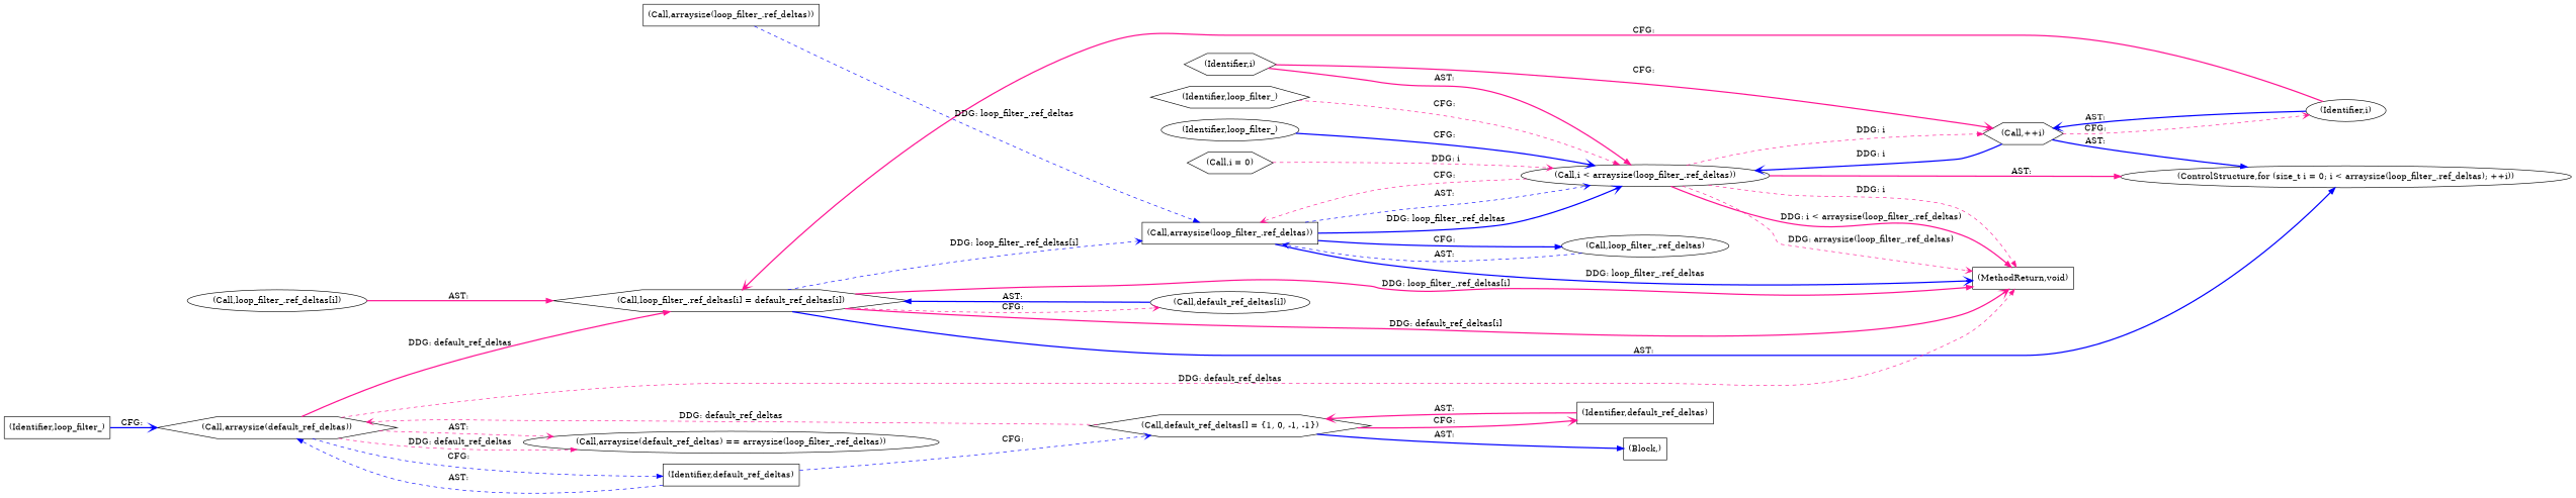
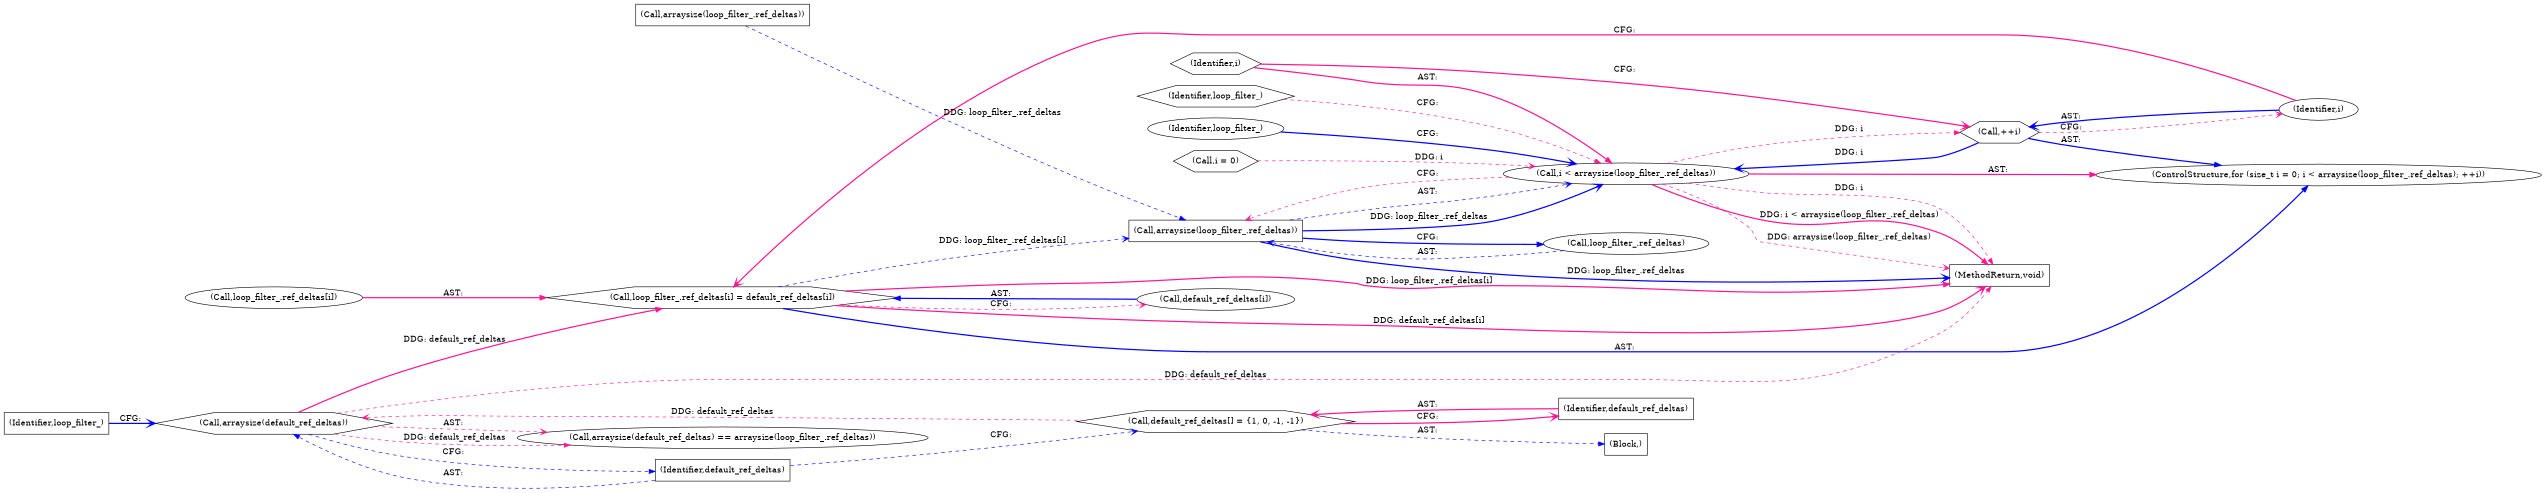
  digraph {
    rankdir=LR
    node [shape=ellipse]
    edge [arrowhead=vee color=deeppink style=bold]
    n1 [label="(Call,loop_filter_.ref_deltas[i] = default_ref_deltas[i])" shape=hexagon]
    n2 [label="(Call,arraysize(loop_filter_.ref_deltas))" shape=box]
    n3 [label="(Call,default_ref_deltas[i])"]
    n4 [label="(MethodReturn,void)" shape=box]
    n5 [label="(ControlStructure,for (size_t i = 0; i < arraysize(loop_filter_.ref_deltas); ++i))"]
    n6 [label="(Call,i < arraysize(loop_filter_.ref_deltas))"]
    n7 [label="(Call,loop_filter_.ref_deltas)"]
    n8 [label="(Call,arraysize(default_ref_deltas))" shape=hexagon]
    n9 [label="(Call,arraysize(default_ref_deltas) == arraysize(loop_filter_.ref_deltas))"]
    n10 [label="(Identifier,default_ref_deltas)" shape=box]
    n11 [label="(Call,default_ref_deltas[] = {1, 0, -1, -1})" shape=hexagon]
    n12 [label="(Identifier,default_ref_deltas)" shape=box]
    n13 [label="(Block,)" shape=box]
    n14 [label="(Call,++i)" shape=hexagon]
    n15 [label="(Identifier,i)"]
    n16 [label="(Identifier,loop_filter_)"]
    n17 [label="(Call,i = 0)" shape=hexagon]
    n18 [label="(Identifier,loop_filter_)" shape=hexagon]
    n19 [label="(Call,loop_filter_.ref_deltas[i])"]
    n20 [label="(Identifier,loop_filter_)" shape=box]
    n21 [label="(Identifier,i)" shape=hexagon]
    n22 [label="(Call,arraysize(loop_filter_.ref_deltas))" shape=box]
    n1 -> n2 [color=blue label="DDG: loop_filter_.ref_deltas[i]" style=dashed]
    n1 -> n3 [label="CFG: " style=dashed]
    n1 -> n4 [label="DDG: default_ref_deltas[i]"]
    n1 -> n4 [arrowhead=normal label="DDG: loop_filter_.ref_deltas[i]"]
    n1 -> n5 [arrowhead=normal color=blue label="AST: "]
    n2 -> n4 [color=blue label="DDG: loop_filter_.ref_deltas"]
    n2 -> n6 [color=blue label="AST: " style=dashed]
    n2 -> n6 [color=blue label="DDG: loop_filter_.ref_deltas"]
    n2 -> n7 [arrowhead=normal color=blue label="CFG: "]
    n3 -> n1 [arrowhead=normal color=blue label="AST: "]
    n6 -> n2 [label="CFG: " style=dashed]
    n6 -> n4 [label="DDG: arraysize(loop_filter_.ref_deltas)" style=dashed]
    n6 -> n4 [arrowhead=normal label="DDG: i" style=dashed]
    n6 -> n4 [arrowhead=normal label="DDG: i < arraysize(loop_filter_.ref_deltas)"]
    n6 -> n5 [arrowhead=normal label="AST: "]
    n6 -> n14 [arrowhead=normal label="DDG: i" style=dashed]
    n7 -> n2 [color=blue label="AST: " style=dashed]
    n8 -> n1 [arrowhead=normal label="DDG: default_ref_deltas"]
    n8 -> n4 [arrowhead=normal label="DDG: default_ref_deltas" style=dashed]
    n8 -> n9 [label="AST: " style=dashed]
    n8 -> n9 [arrowhead=normal label="DDG: default_ref_deltas" style=dashed]
    n8 -> n10 [arrowhead=normal color=blue label="CFG: " style=dashed]
    n10 -> n8 [arrowhead=normal color=blue label="AST: " style=dashed]
    n10 -> n11 [color=blue label="CFG: " style=dashed]
    n11 -> n8 [label="DDG: default_ref_deltas" style=dashed]
    n11 -> n12 [label="CFG: "]
-   n11 -> n13 [arrowhead=normal color=blue label="AST: "]
+   n11 -> n13 [arrowhead=normal color=blue label="AST: " style=dashed]
    n12 -> n11 [label="AST: "]
    n14 -> n5 [arrowhead=normal color=blue label="AST: "]
    n14 -> n6 [color=blue label="DDG: i"]
    n14 -> n15 [label="CFG: " style=dashed]
    n15 -> n1 [label="CFG: "]
    n15 -> n14 [color=blue label="AST: "]
    n16 -> n6 [color=blue label="CFG: "]
    n17 -> n6 [label="DDG: i" style=dashed]
    n18 -> n6 [arrowhead=normal label="CFG: " style=dashed]
    n19 -> n1 [arrowhead=normal label="AST: "]
    n20 -> n8 [color=blue label="CFG: "]
    n21 -> n6 [arrowhead=normal label="AST: "]
    n21 -> n14 [label="CFG: "]
    n22 -> n2 [arrowhead=normal color=blue label="DDG: loop_filter_.ref_deltas" style=dashed]
  }
